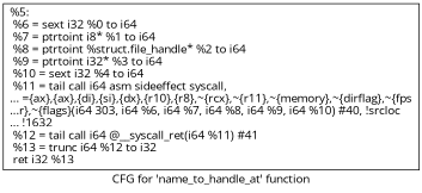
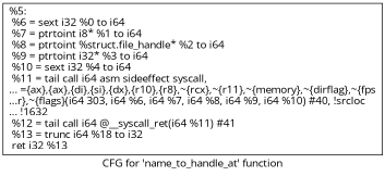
  digraph {
    label="CFG for 'name_to_handle_at' function"
    fontname="Open Sans"
-   n1 [label="{%5:\l  %6 = sext i32 %0 to i64\l  %7 = ptrtoint i8* %1 to i64\l  %8 = ptrtoint %struct.file_handle* %2 to i64\l  %9 = ptrtoint i32* %3 to i64\l  %10 = sext i32 %4 to i64\l  %11 = tail call i64 asm sideeffect syscall,\l... =\{ax\},\{ax\},\{di\},\{si\},\{dx\},\{r10\},\{r8\},~\{rcx\},~\{r11\},~\{memory\},~\{dirflag\},~\{fps\l...r\},~\{flags\}(i64 303, i64 %6, i64 %7, i64 %8, i64 %9, i64 %10) #40, !srcloc\l... !1632\l  %12 = tail call i64 @__syscall_ret(i64 %11) #41\l  %13 = trunc i64 %12 to i32\l  ret i32 %13\l}" shape=record fontname="Open Sans"]
+   n1 [label="{%5:\l  %6 = sext i32 %0 to i64\l  %7 = ptrtoint i8* %1 to i64\l  %8 = ptrtoint %struct.file_handle* %2 to i64\l  %9 = ptrtoint i32* %3 to i64\l  %10 = sext i32 %4 to i64\l  %11 = tail call i64 asm sideeffect syscall,\l... =\{ax\},\{ax\},\{di\},\{si\},\{dx\},\{r10\},\{r8\},~\{rcx\},~\{r11\},~\{memory\},~\{dirflag\},~\{fps\l...r\},~\{flags\}(i64 303, i64 %6, i64 %7, i64 %8, i64 %9, i64 %10) #40, !srcloc\l... !1632\l  %12 = tail call i64 @__syscall_ret(i64 %11) #41\l  %13 = trunc i64 %18 to i32\l  ret i32 %13\l}" shape=record fontname="Open Sans"]
  }
